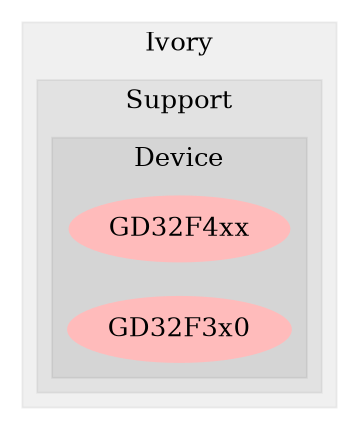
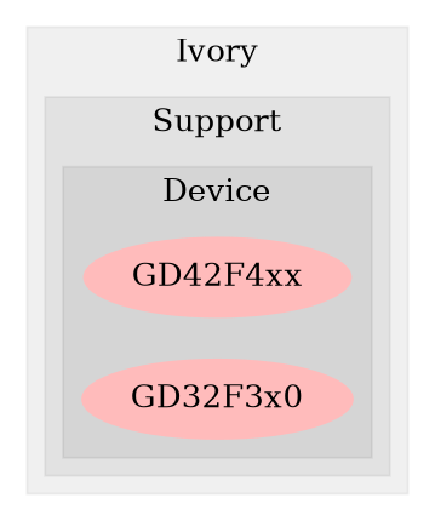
  digraph {
    rankdir=LR
    node [fillcolor="#ffbbbb" penwidth=0 style=filled]
-   n1 [label=GD32F4xx]
+   n1 [label=GD42F4xx]
    n2 [label=GD32F3x0]
    subgraph cluster_1 {
      color="#0000000F"
      label=Ivory
      style=filled
      subgraph cluster_2 {
        color="#0000000F"
        label=Support
        style=filled
        subgraph cluster_3 {
          color="#0000000F"
          label=Device
          style=filled
          n1
          n2
        }
      }
    }
  }
